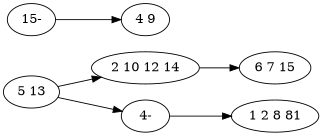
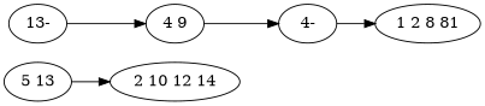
  digraph {
    rankdir=LR
    n1 [label="5 13"]
    n2 [label="2 10 12 14"]
-   n3 [label="6 7 15"]
-   n4 [label="15-"]
+   n4 [label="13-"]
    n5 [label="4 9"]
    n6 [label="4-"]
    n7 [label="1 2 8 81"]
    n1 -> n2
-   n2 -> n3
    n4 -> n5
-   n1 -> n6
+   n5 -> n6
    n6 -> n7
  }
